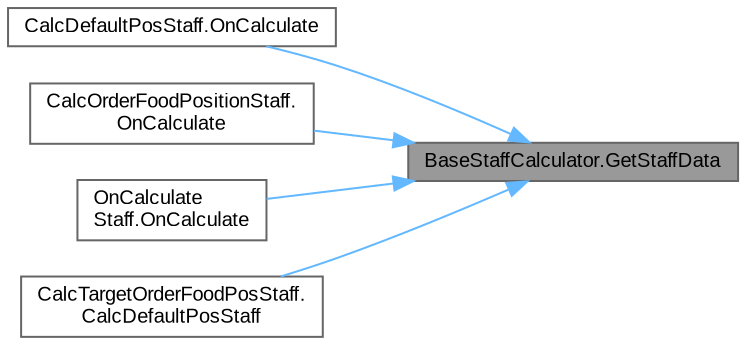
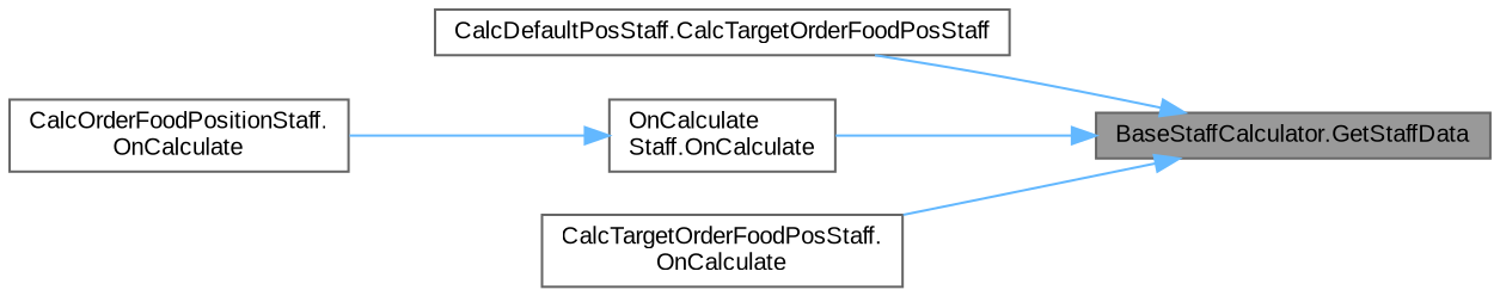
  digraph {
    fontname="Liberation Sans"
    rankdir=RL
    node [color=grey40 fillcolor=white fontname="Liberation Sans" fontsize=10 shape=box style=filled]
    edge [color=steelblue1 dir=back fontname="Liberation Sans" fontsize=10 labelfontname=Helvetica labelfontsize=10 style=solid]
    n1 [color=gray40 fillcolor=grey60 fontcolor=black height=0.2 label="BaseStaffCalculator.GetStaffData" width=0.4]
-   n2 [height=0.2 label="CalcDefaultPosStaff.OnCalculate" width=0.4]
+   n2 [height=0.2 label="CalcDefaultPosStaff.CalcTargetOrderFoodPosStaff" width=0.4]
    n3 [height=0.2 label="CalcOrderFoodPositionStaff.\lOnCalculate" width=0.4]
    n4 [height=0.2 label="OnCalculate\lStaff.OnCalculate" width=0.4]
-   n5 [height=0.2 label="CalcTargetOrderFoodPosStaff.\lCalcDefaultPosStaff" width=0.4]
+   n5 [height=0.2 label="CalcTargetOrderFoodPosStaff.\lOnCalculate" width=0.4]
    n1 -> n2
-   n1 -> n3
+   n4 -> n3
    n1 -> n4
    n1 -> n5
  }
